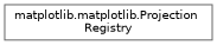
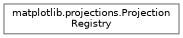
  digraph {
    rankdir=LR
-   n1 [color=grey40 fillcolor=white fontname=Helvetica fontsize=10 height=0.2 label="matplotlib.matplotlib.Projection\lRegistry" shape=box style=filled width=0.4]
+   n1 [color=grey40 fillcolor=white fontname=Helvetica fontsize=10 height=0.2 label="matplotlib.projections.Projection\lRegistry" shape=box style=filled width=0.4]
  }
